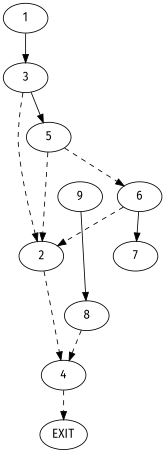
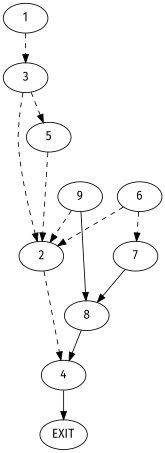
  digraph {
    fontname="Fira Sans"
    node [fontname="Fira Sans"]
    edge [fontname="Fira Sans" style=dashed]
    1
    3
    n3 [label=EXIT]
    2
    4
    5
    6
    7
    8
    9
-   1 -> 3 [style=solid]
+   1 -> 3
    3 -> 2
-   3 -> 5 [style=solid]
+   3 -> 5
    2 -> 4
-   4 -> n3
+   4 -> n3 [style=solid]
    5 -> 2
-   5 -> 6
    6 -> 2
-   6 -> 7 [style=solid]
-   8 -> 4
+   6 -> 7
+   7 -> 8 [style=solid]
+   8 -> 4 [style=solid]
+   9 -> 2
    9 -> 8 [style=solid]
  }
